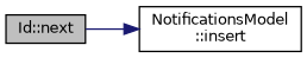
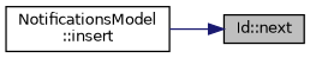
  digraph {
    rankdir=RL
    node [color=black fontname=Helvetica fontsize=10 shape=record style=filled]
    n1 [fillcolor=grey75 fontcolor=black height=0.2 label="Id::next" width=0.4]
    n2 [fillcolor=white height=0.2 label="NotificationsModel\l::insert" width=0.4]
-   n2 -> n1 [color=midnightblue dir=back fontname=Helvetica fontsize=10 labelfontname=Helvetica labelfontsize=10 style=solid]
+   n1 -> n2 [color=midnightblue dir=back fontname=Helvetica fontsize=10 labelfontname=Helvetica labelfontsize=10 style=solid]
  }
